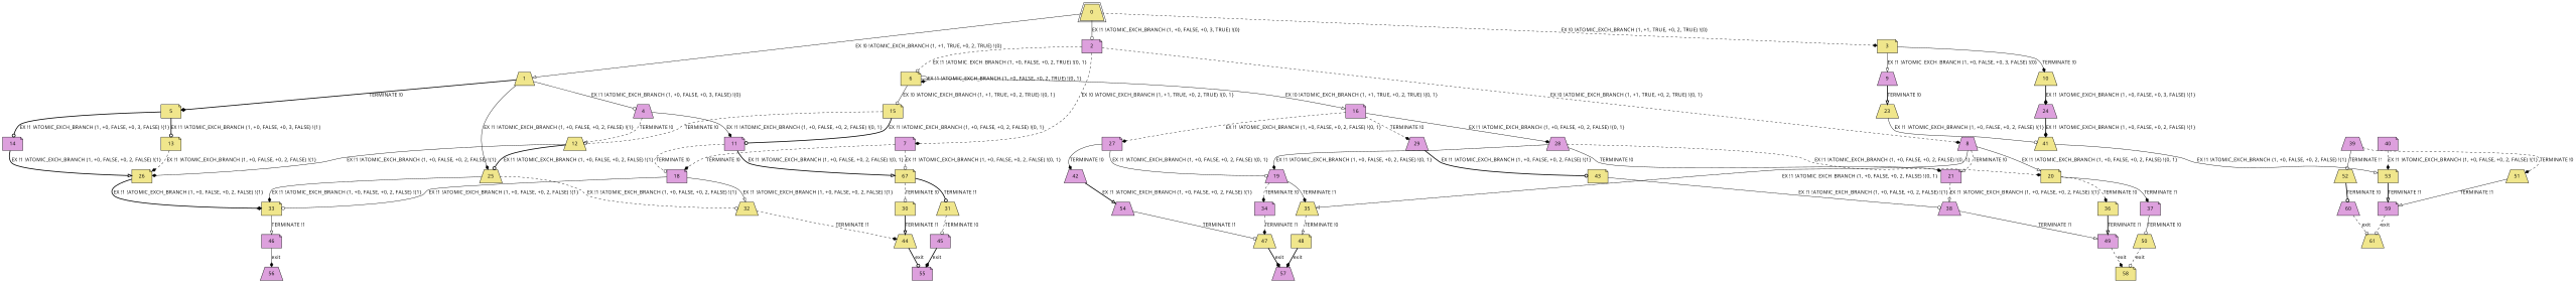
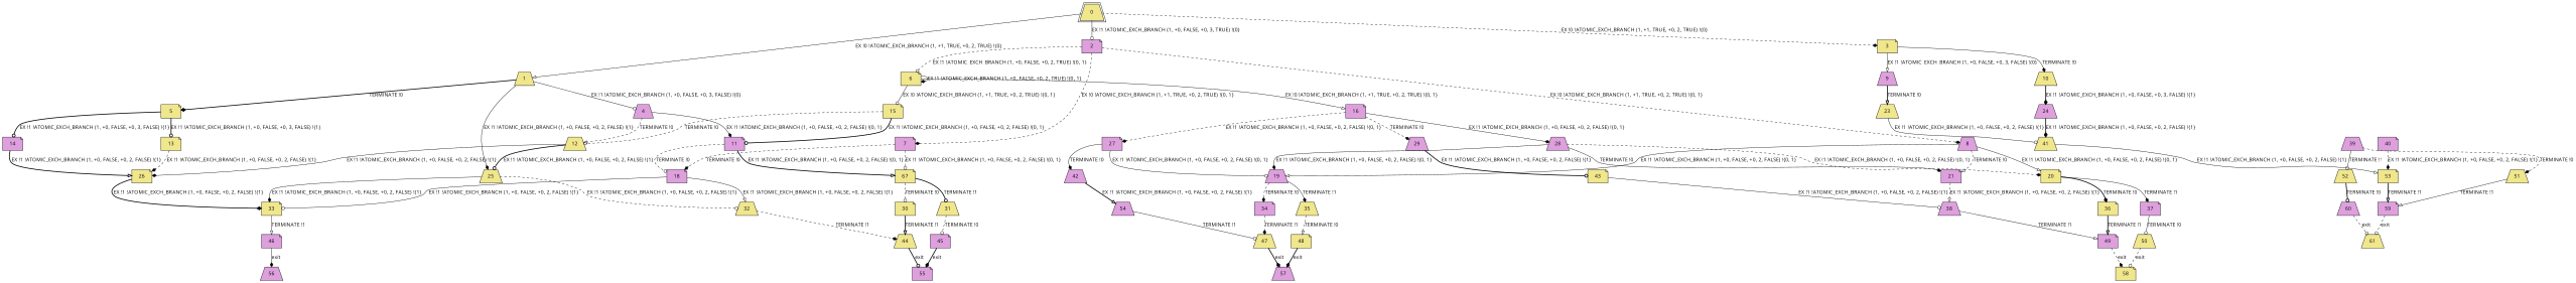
  digraph {
    fontname="Open Sans"
    node [fillcolor=khaki fontname="Open Sans" shape=note style=filled]
    edge [arrowhead=diamond fontname="Open Sans" style=solid]
    0 [peripheries=2 shape=trapezium]
    1 [shape=trapezium]
    2 [fillcolor=plum]
    3
    4 [fillcolor=plum shape=trapezium]
    5
    25 [shape=trapezium]
    6
    7 [fillcolor=plum]
    8 [fillcolor=plum shape=trapezium]
    9 [fillcolor=plum shape=trapezium]
    10 [shape=trapezium]
    11 [fillcolor=plum]
    12 [shape=trapezium]
    13
    14 [fillcolor=plum]
    15
    16 [fillcolor=plum]
    n19 [label=67]
    18 [fillcolor=plum]
    19 [fillcolor=plum shape=trapezium]
    20
    21 [fillcolor=plum]
    23 [shape=trapezium]
    24 [fillcolor=plum shape=trapezium]
    26
    27 [fillcolor=plum]
    28 [fillcolor=plum shape=trapezium]
    29 [fillcolor=plum shape=trapezium]
    30
    31 [shape=trapezium]
    32 [shape=trapezium]
    33
    34 [fillcolor=plum]
    35 [shape=trapezium]
    36
    37 [fillcolor=plum]
    38 [fillcolor=plum shape=trapezium]
    41 [shape=trapezium]
    42 [fillcolor=plum shape=trapezium]
    43
    44 [shape=trapezium]
    45 [fillcolor=plum]
    46 [fillcolor=plum]
    47 [shape=trapezium]
    48
    49 [fillcolor=plum]
    50 [shape=trapezium]
    39 [fillcolor=plum shape=trapezium]
    51 [shape=trapezium]
    52 [shape=trapezium]
    40 [fillcolor=plum]
    53
    54 [fillcolor=plum shape=trapezium]
    55 [fillcolor=plum]
    56 [fillcolor=plum shape=trapezium]
    57 [fillcolor=plum shape=trapezium]
    58
    59 [fillcolor=plum]
    60 [fillcolor=plum shape=trapezium]
    61 [shape=trapezium]
    0 -> 1 [arrowhead=onormal label="EX !0 !ATOMIC_EXCH_BRANCH (1, +1, TRUE, +0, 2, TRUE) !{0}"]
    0 -> 2 [arrowhead=odot label="EX !1 !ATOMIC_EXCH_BRANCH (1, +0, FALSE, +0, 3, TRUE) !{0}"]
    0 -> 3 [label="EX !0 !ATOMIC_EXCH_BRANCH (1, +1, TRUE, +0, 2, TRUE) !{0}" style=dashed]
    1 -> 4 [arrowhead=odot label="EX !1 !ATOMIC_EXCH_BRANCH (1, +0, FALSE, +0, 3, FALSE) !{0}"]
    1 -> 5 [label="TERMINATE !0" style=bold]
    1 -> 25 [label="EX !1 !ATOMIC_EXCH_BRANCH (1, +0, FALSE, +0, 2, FALSE) !{1}"]
    2 -> 6 [arrowhead=odot label="EX !1 !ATOMIC_EXCH_BRANCH (1, +0, FALSE, +0, 2, TRUE) !{0, 1}" style=dashed]
    2 -> 7 [label="EX !0 !ATOMIC_EXCH_BRANCH (1, +1, TRUE, +0, 2, TRUE) !{0, 1}" style=dashed]
    2 -> 8 [label="EX !0 !ATOMIC_EXCH_BRANCH (1, +1, TRUE, +0, 2, TRUE) !{0, 1}" style=dashed]
    3 -> 9 [arrowhead=onormal label="EX !1 !ATOMIC_EXCH_BRANCH (1, +0, FALSE, +0, 3, FALSE) !{0}"]
    3 -> 10 [label="TERMINATE !0"]
    4 -> 11 [label="EX !1 !ATOMIC_EXCH_BRANCH (1, +0, FALSE, +0, 2, FALSE) !{0, 1}"]
    4 -> 12 [arrowhead=onormal label="TERMINATE !0" style=dashed]
    5 -> 13 [arrowhead=odot label="EX !1 !ATOMIC_EXCH_BRANCH (1, +0, FALSE, +0, 3, FALSE) !{1}" style=bold]
    5 -> 14 [arrowhead=odot label="EX !1 !ATOMIC_EXCH_BRANCH (1, +0, FALSE, +0, 3, FALSE) !{1}" style=bold]
    25 -> 32 [arrowhead=odot label="EX !1 !ATOMIC_EXCH_BRANCH (1, +0, FALSE, +0, 2, FALSE) !{1}" style=dashed]
    25 -> 33 [label="EX !1 !ATOMIC_EXCH_BRANCH (1, +0, FALSE, +0, 2, FALSE) !{1}"]
    6 -> 6 [label="EX !1 !ATOMIC_EXCH_BRANCH (1, +0, FALSE, +0, 2, TRUE) !{0, 1}"]
    6 -> 15 [arrowhead=odot label="EX !0 !ATOMIC_EXCH_BRANCH (1, +1, TRUE, +0, 2, TRUE) !{0, 1}"]
    6 -> 16 [arrowhead=onormal label="EX !0 !ATOMIC_EXCH_BRANCH (1, +1, TRUE, +0, 2, TRUE) !{0, 1}"]
    7 -> n19 [arrowhead=odot label="EX !1 !ATOMIC_EXCH_BRANCH (1, +0, FALSE, +0, 2, FALSE) !{0, 1}" style=dashed]
    7 -> 18 [label="TERMINATE !0" style=dashed]
-   8 -> 35 [arrowhead=onormal label="EX !1 !ATOMIC_EXCH_BRANCH (1, +0, FALSE, +0, 2, FALSE) !{0, 1}"]
+   8 -> 19 [arrowhead=onormal label="EX !1 !ATOMIC_EXCH_BRANCH (1, +0, FALSE, +0, 2, FALSE) !{0, 1}"]
    8 -> 20 [arrowhead=onormal label="EX !1 !ATOMIC_EXCH_BRANCH (1, +0, FALSE, +0, 2, FALSE) !{0, 1}"]
    8 -> 21 [arrowhead=onormal label="TERMINATE !0" style=dashed]
    9 -> 23 [arrowhead=onormal label="TERMINATE !0" style=bold]
    10 -> 24 [label="EX !1 !ATOMIC_EXCH_BRANCH (1, +0, FALSE, +0, 3, FALSE) !{1}" style=bold]
    11 -> n19 [arrowhead=onormal label="EX !1 !ATOMIC_EXCH_BRANCH (1, +0, FALSE, +0, 2, FALSE) !{0, 1}" style=bold]
    11 -> 18 [arrowhead=odot label="TERMINATE !0" style=dashed]
    12 -> 25 [arrowhead=odot label="EX !1 !ATOMIC_EXCH_BRANCH (1, +0, FALSE, +0, 2, FALSE) !{1}" style=bold]
    12 -> 26 [label="EX !1 !ATOMIC_EXCH_BRANCH (1, +0, FALSE, +0, 2, FALSE) !{1}"]
    13 -> 26 [label="EX !1 !ATOMIC_EXCH_BRANCH (1, +0, FALSE, +0, 2, FALSE) !{1}" style=dashed]
    14 -> 26 [arrowhead=onormal label="EX !1 !ATOMIC_EXCH_BRANCH (1, +0, FALSE, +0, 2, FALSE) !{1}" style=bold]
    15 -> 11 [arrowhead=odot label="EX !1 !ATOMIC_EXCH_BRANCH (1, +0, FALSE, +0, 2, FALSE) !{0, 1}" style=bold]
    15 -> 12 [arrowhead=odot label="TERMINATE !0" style=dashed]
    16 -> 27 [label="EX !1 !ATOMIC_EXCH_BRANCH (1, +0, FALSE, +0, 2, FALSE) !{0, 1}" style=dashed]
    16 -> 28 [label="EX !1 !ATOMIC_EXCH_BRANCH (1, +0, FALSE, +0, 2, FALSE) !{0, 1}"]
    16 -> 29 [label="TERMINATE !0" style=dashed]
    n19 -> 30 [arrowhead=odot label="TERMINATE !0" style=dashed]
    n19 -> 31 [arrowhead=odot label="TERMINATE !1" style=bold]
    18 -> 32 [arrowhead=onormal label="EX !1 !ATOMIC_EXCH_BRANCH (1, +0, FALSE, +0, 2, FALSE) !{1}"]
    18 -> 33 [arrowhead=odot label="EX !1 !ATOMIC_EXCH_BRANCH (1, +0, FALSE, +0, 2, FALSE) !{1}"]
    19 -> 34 [label="TERMINATE !0" style=dashed]
    19 -> 35 [label="TERMINATE !1"]
-   20 -> 36 [label="TERMINATE !0" style=dashed]
+   20 -> 36 [label="TERMINATE !0" style=bold]
    20 -> 37 [label="TERMINATE !1"]
    21 -> 38 [arrowhead=onormal label="EX !1 !ATOMIC_EXCH_BRANCH (1, +0, FALSE, +0, 2, FALSE) !{1}" style=dashed]
    23 -> 41 [arrowhead=odot label="EX !1 !ATOMIC_EXCH_BRANCH (1, +0, FALSE, +0, 2, FALSE) !{1}"]
    24 -> 41 [label="EX !1 !ATOMIC_EXCH_BRANCH (1, +0, FALSE, +0, 2, FALSE) !{1}" style=bold]
    26 -> 33 [label="EX !1 !ATOMIC_EXCH_BRANCH (1, +0, FALSE, +0, 2, FALSE) !{1}" style=bold]
    27 -> 19 [arrowhead=odot label="EX !1 !ATOMIC_EXCH_BRANCH (1, +0, FALSE, +0, 2, FALSE) !{0, 1}"]
    27 -> 42 [label="TERMINATE !0"]
    28 -> 19 [label="EX !1 !ATOMIC_EXCH_BRANCH (1, +0, FALSE, +0, 2, FALSE) !{0, 1}"]
    28 -> 20 [label="EX !1 !ATOMIC_EXCH_BRANCH (1, +0, FALSE, +0, 2, FALSE) !{0, 1}" style=dashed]
    28 -> 21 [label="TERMINATE !0"]
    29 -> 43 [arrowhead=odot label="EX !1 !ATOMIC_EXCH_BRANCH (1, +0, FALSE, +0, 2, FALSE) !{1}" style=bold]
    30 -> 44 [arrowhead=onormal label="TERMINATE !1" style=bold]
    31 -> 45 [arrowhead=odot label="TERMINATE !0" style=dashed]
    32 -> 44 [label="TERMINATE !1" style=dashed]
    33 -> 46 [arrowhead=onormal label="TERMINATE !1"]
    34 -> 47 [label="TERMINATE !1" style=dashed]
    35 -> 48 [arrowhead=onormal label="TERMINATE !0" style=dashed]
    36 -> 49 [arrowhead=onormal label="TERMINATE !1" style=bold]
    37 -> 50 [arrowhead=odot label="TERMINATE !0"]
    38 -> 49 [arrowhead=onormal label="TERMINATE !1"]
    41 -> 53 [arrowhead=onormal label="EX !1 !ATOMIC_EXCH_BRANCH (1, +0, FALSE, +0, 2, FALSE) !{1}"]
    42 -> 54 [arrowhead=onormal label="EX !1 !ATOMIC_EXCH_BRANCH (1, +0, FALSE, +0, 2, FALSE) !{1}" style=bold]
    43 -> 38 [arrowhead=odot label="EX !1 !ATOMIC_EXCH_BRANCH (1, +0, FALSE, +0, 2, FALSE) !{1}"]
    44 -> 55 [arrowhead=odot label=exit style=bold]
    45 -> 55 [label=exit style=bold]
    46 -> 56 [label=exit]
    47 -> 57 [label=exit style=bold]
    48 -> 57 [label=exit style=bold]
    49 -> 58 [label=exit style=dashed]
    50 -> 58 [arrowhead=odot label=exit style=dashed]
    39 -> 51 [label="TERMINATE !0" style=dashed]
    39 -> 52 [arrowhead=odot label="TERMINATE !1"]
    51 -> 59 [arrowhead=onormal label="TERMINATE !1"]
    52 -> 60 [arrowhead=odot label="TERMINATE !0" style=bold]
    40 -> 53 [label="EX !1 !ATOMIC_EXCH_BRANCH (1, +0, FALSE, +0, 2, FALSE) !{1}" style=dashed]
    53 -> 59 [arrowhead=onormal label="TERMINATE !1" style=bold]
    54 -> 47 [arrowhead=odot label="TERMINATE !1"]
    59 -> 61 [arrowhead=odot label=exit style=dashed]
    60 -> 61 [arrowhead=odot label=exit style=dashed]
  }
